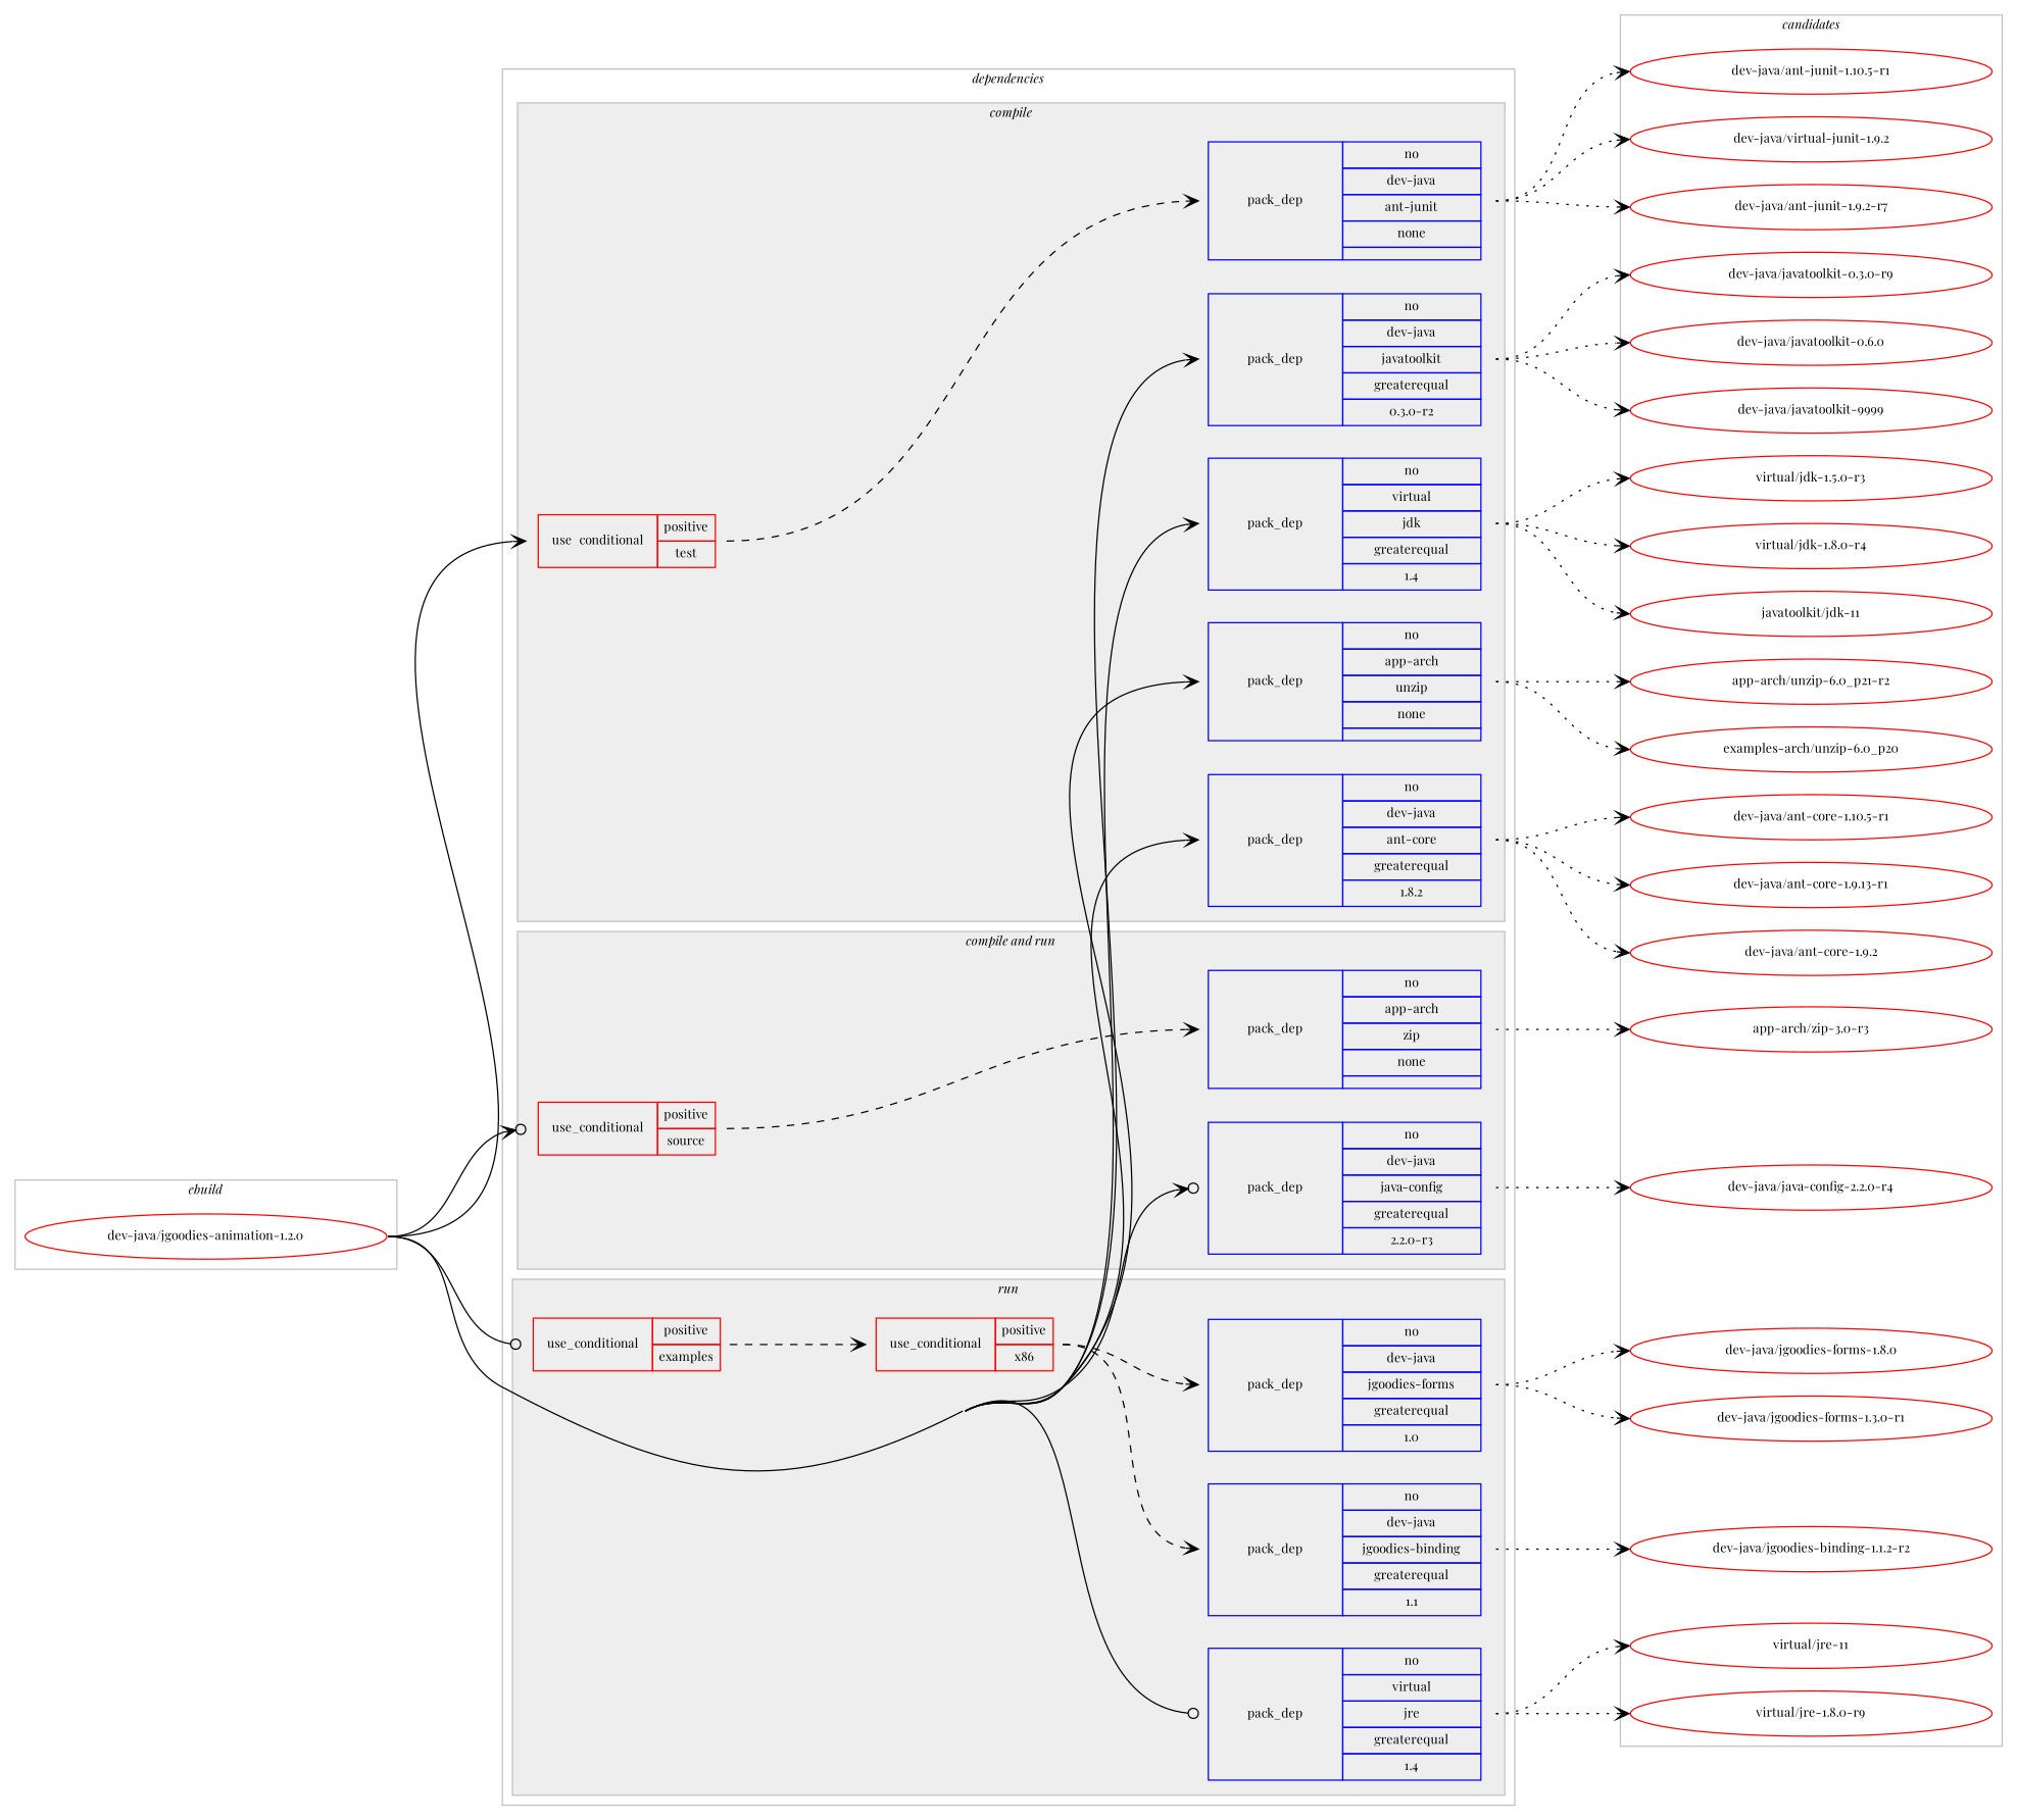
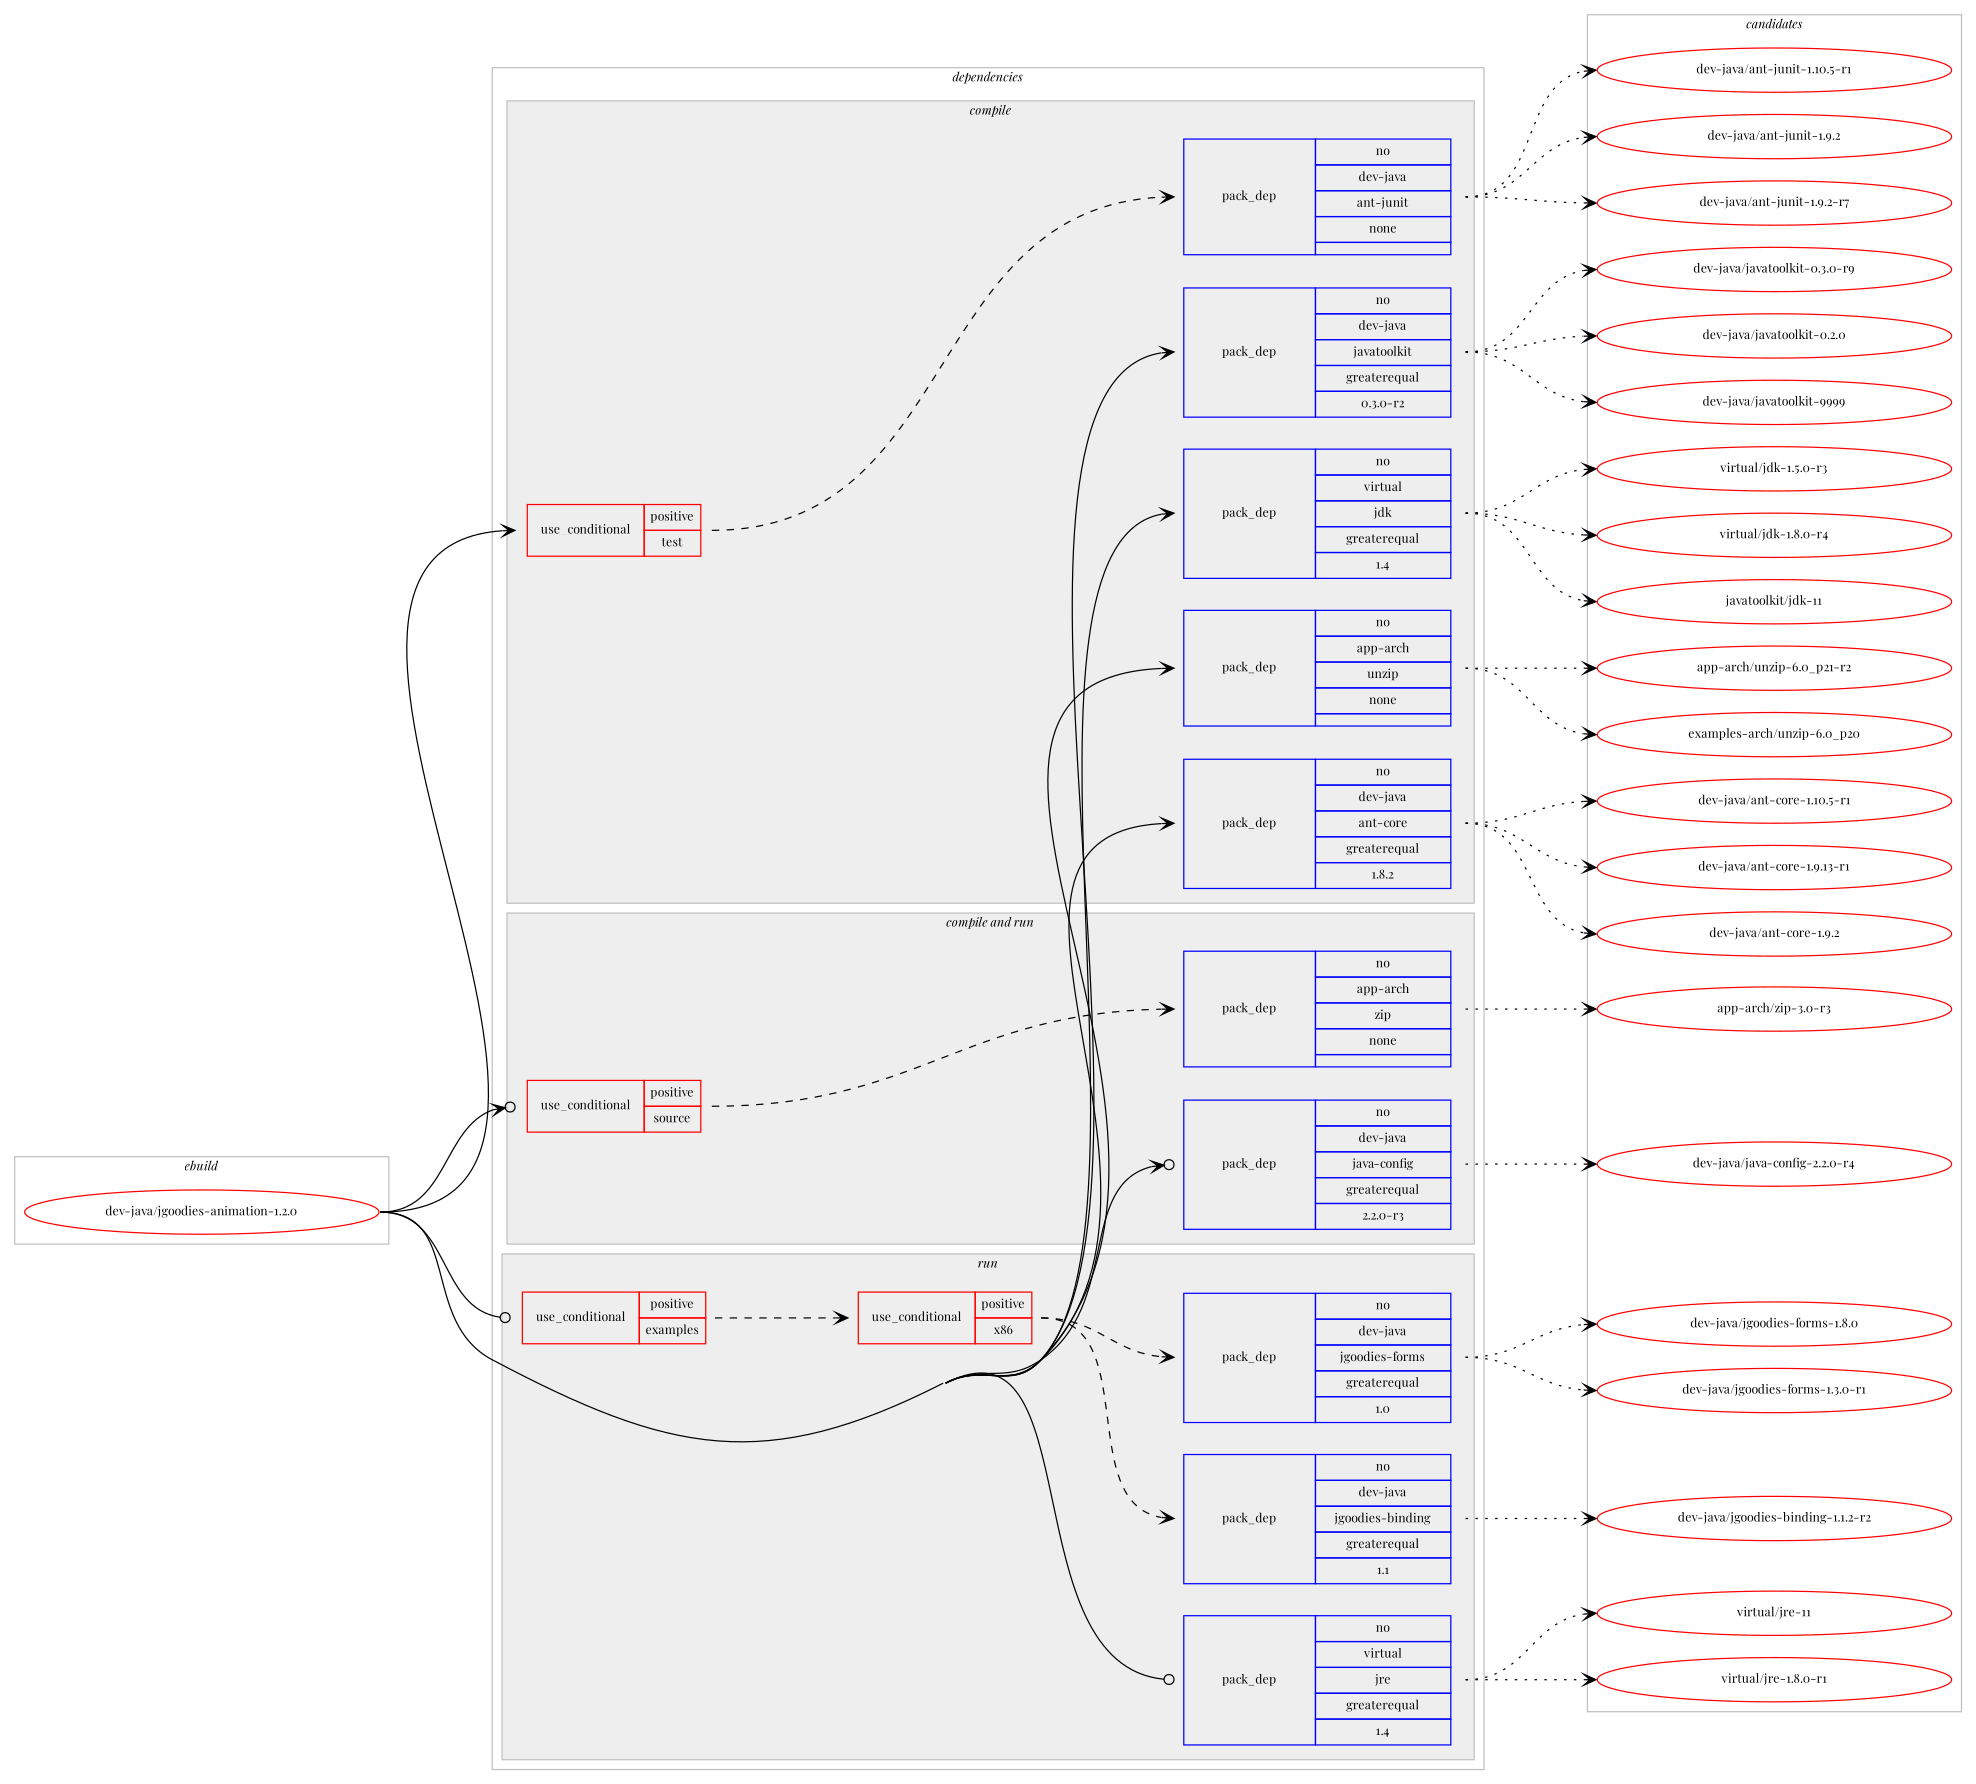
  digraph {
    compound=true
    concentrate=true
    fontname="Playfair Display"
    fontsize=10
    newrank=true
    rankdir=LR
    ranksep=1.5
    node [color=red fontname="Playfair Display" fontsize=10]
    edge [arrowhead=vee fontname="Playfair Display" headport=w style=dotted tailport=e weight=100]
    n1 [label="dev-java/jgoodies-animation-1.2.0" width=4]
    n2 [color=blue label=<<TABLE BORDER="0" CELLBORDER="1" CELLSPACING="0" CELLPADDING="4" WIDTH="220"><TR><TD ROWSPAN="6" CELLPADDING="30">pack_dep</TD></TR><TR><TD WIDTH="110">no</TD></TR><TR><TD>dev-java</TD></TR><TR><TD>ant-junit</TD></TR><TR><TD>none</TD></TR><TR><TD></TD></TR></TABLE>> shape=none]
    n3 [label=<<TABLE BORDER="0" CELLBORDER="1" CELLSPACING="0" CELLPADDING="4"><TR><TD ROWSPAN="3" CELLPADDING="10">use_conditional</TD></TR><TR><TD>positive</TD></TR><TR><TD>test</TD></TR></TABLE>> shape=none]
    n4 [color=blue label=<<TABLE BORDER="0" CELLBORDER="1" CELLSPACING="0" CELLPADDING="4" WIDTH="220"><TR><TD ROWSPAN="6" CELLPADDING="30">pack_dep</TD></TR><TR><TD WIDTH="110">no</TD></TR><TR><TD>app-arch</TD></TR><TR><TD>unzip</TD></TR><TR><TD>none</TD></TR><TR><TD></TD></TR></TABLE>> shape=none]
    n5 [color=blue label=<<TABLE BORDER="0" CELLBORDER="1" CELLSPACING="0" CELLPADDING="4" WIDTH="220"><TR><TD ROWSPAN="6" CELLPADDING="30">pack_dep</TD></TR><TR><TD WIDTH="110">no</TD></TR><TR><TD>dev-java</TD></TR><TR><TD>ant-core</TD></TR><TR><TD>greaterequal</TD></TR><TR><TD>1.8.2</TD></TR></TABLE>> shape=none]
    n6 [color=blue label=<<TABLE BORDER="0" CELLBORDER="1" CELLSPACING="0" CELLPADDING="4" WIDTH="220"><TR><TD ROWSPAN="6" CELLPADDING="30">pack_dep</TD></TR><TR><TD WIDTH="110">no</TD></TR><TR><TD>dev-java</TD></TR><TR><TD>javatoolkit</TD></TR><TR><TD>greaterequal</TD></TR><TR><TD>0.3.0-r2</TD></TR></TABLE>> shape=none]
    n7 [color=blue label=<<TABLE BORDER="0" CELLBORDER="1" CELLSPACING="0" CELLPADDING="4" WIDTH="220"><TR><TD ROWSPAN="6" CELLPADDING="30">pack_dep</TD></TR><TR><TD WIDTH="110">no</TD></TR><TR><TD>virtual</TD></TR><TR><TD>jdk</TD></TR><TR><TD>greaterequal</TD></TR><TR><TD>1.4</TD></TR></TABLE>> shape=none]
    n8 [color=blue label=<<TABLE BORDER="0" CELLBORDER="1" CELLSPACING="0" CELLPADDING="4" WIDTH="220"><TR><TD ROWSPAN="6" CELLPADDING="30">pack_dep</TD></TR><TR><TD WIDTH="110">no</TD></TR><TR><TD>app-arch</TD></TR><TR><TD>zip</TD></TR><TR><TD>none</TD></TR><TR><TD></TD></TR></TABLE>> shape=none]
    n9 [label=<<TABLE BORDER="0" CELLBORDER="1" CELLSPACING="0" CELLPADDING="4"><TR><TD ROWSPAN="3" CELLPADDING="10">use_conditional</TD></TR><TR><TD>positive</TD></TR><TR><TD>source</TD></TR></TABLE>> shape=none]
    n10 [color=blue label=<<TABLE BORDER="0" CELLBORDER="1" CELLSPACING="0" CELLPADDING="4" WIDTH="220"><TR><TD ROWSPAN="6" CELLPADDING="30">pack_dep</TD></TR><TR><TD WIDTH="110">no</TD></TR><TR><TD>dev-java</TD></TR><TR><TD>java-config</TD></TR><TR><TD>greaterequal</TD></TR><TR><TD>2.2.0-r3</TD></TR></TABLE>> shape=none]
    n11 [color=blue label=<<TABLE BORDER="0" CELLBORDER="1" CELLSPACING="0" CELLPADDING="4" WIDTH="220"><TR><TD ROWSPAN="6" CELLPADDING="30">pack_dep</TD></TR><TR><TD WIDTH="110">no</TD></TR><TR><TD>dev-java</TD></TR><TR><TD>jgoodies-binding</TD></TR><TR><TD>greaterequal</TD></TR><TR><TD>1.1</TD></TR></TABLE>> shape=none]
    n12 [color=blue label=<<TABLE BORDER="0" CELLBORDER="1" CELLSPACING="0" CELLPADDING="4" WIDTH="220"><TR><TD ROWSPAN="6" CELLPADDING="30">pack_dep</TD></TR><TR><TD WIDTH="110">no</TD></TR><TR><TD>dev-java</TD></TR><TR><TD>jgoodies-forms</TD></TR><TR><TD>greaterequal</TD></TR><TR><TD>1.0</TD></TR></TABLE>> shape=none]
    n13 [label=<<TABLE BORDER="0" CELLBORDER="1" CELLSPACING="0" CELLPADDING="4"><TR><TD ROWSPAN="3" CELLPADDING="10">use_conditional</TD></TR><TR><TD>positive</TD></TR><TR><TD>x86</TD></TR></TABLE>> shape=none]
    n14 [label=<<TABLE BORDER="0" CELLBORDER="1" CELLSPACING="0" CELLPADDING="4"><TR><TD ROWSPAN="3" CELLPADDING="10">use_conditional</TD></TR><TR><TD>positive</TD></TR><TR><TD>examples</TD></TR></TABLE>> shape=none]
    n15 [color=blue label=<<TABLE BORDER="0" CELLBORDER="1" CELLSPACING="0" CELLPADDING="4" WIDTH="220"><TR><TD ROWSPAN="6" CELLPADDING="30">pack_dep</TD></TR><TR><TD WIDTH="110">no</TD></TR><TR><TD>virtual</TD></TR><TR><TD>jre</TD></TR><TR><TD>greaterequal</TD></TR><TR><TD>1.4</TD></TR></TABLE>> shape=none]
    n16 [label="dev-java/ant-junit-1.10.5-r1" width=4]
-   n17 [label="dev-java/virtual-junit-1.9.2" width=4]
+   n17 [label="dev-java/ant-junit-1.9.2" width=4]
    n18 [label="dev-java/ant-junit-1.9.2-r7" width=4]
    n19 [label="examples-arch/unzip-6.0_p20" width=4]
    n20 [label="app-arch/unzip-6.0_p21-r2" width=4]
    n21 [label="dev-java/ant-core-1.10.5-r1" width=4]
    n22 [label="dev-java/ant-core-1.9.13-r1" width=4]
    n23 [label="dev-java/ant-core-1.9.2" width=4]
    n24 [label="dev-java/javatoolkit-0.3.0-r9" width=4]
-   n25 [label="dev-java/javatoolkit-0.6.0" width=4]
+   n25 [label="dev-java/javatoolkit-0.2.0" width=4]
    n26 [label="dev-java/javatoolkit-9999" width=4]
    n27 [label="virtual/jdk-1.5.0-r3" width=4]
    n28 [label="virtual/jdk-1.8.0-r4" width=4]
    n29 [label="javatoolkit/jdk-11" width=4]
    n30 [label="app-arch/zip-3.0-r3" width=4]
    n31 [label="dev-java/java-config-2.2.0-r4" width=4]
    n32 [label="dev-java/jgoodies-binding-1.1.2-r2" width=4]
    n33 [label="dev-java/jgoodies-forms-1.3.0-r1" width=4]
    n34 [label="dev-java/jgoodies-forms-1.8.0" width=4]
-   n35 [label="virtual/jre-1.8.0-r9" width=4]
+   n35 [label="virtual/jre-1.8.0-r1" width=4]
    n36 [label="virtual/jre-11" width=4]
    subgraph cluster_1 {
      color=gray
      label=<<i>ebuild</i>>
      rank=same
      n1
    }
    subgraph cluster_2 {
      color=gray
      label=<<i>dependencies</i>>
      subgraph cluster_3 {
        color=gray
        fillcolor="#eeeeee"
        label=<<i>compile</i>>
        style=filled
        subgraph sub_4 {
          color=gray
          fillcolor="#eeeeee"
          label=<<i>compile</i>>
          style=filled
          n3
          subgraph sub_5 {
            color=gray
            fillcolor="#eeeeee"
            label=<<i>compile</i>>
            style=filled
            n2
          }
        }
        subgraph sub_6 {
          color=gray
          fillcolor="#eeeeee"
          label=<<i>compile</i>>
          style=filled
          n4
        }
        subgraph sub_7 {
          color=gray
          fillcolor="#eeeeee"
          label=<<i>compile</i>>
          style=filled
          n5
        }
        subgraph sub_8 {
          color=gray
          fillcolor="#eeeeee"
          label=<<i>compile</i>>
          style=filled
          n6
        }
        subgraph sub_9 {
          color=gray
          fillcolor="#eeeeee"
          label=<<i>compile</i>>
          style=filled
          n7
        }
      }
      subgraph cluster_10 {
        color=gray
        fillcolor="#eeeeee"
        label=<<i>compile and run</i>>
        style=filled
        subgraph sub_11 {
          color=gray
          fillcolor="#eeeeee"
          label=<<i>compile and run</i>>
          style=filled
          n9
          subgraph sub_12 {
            color=gray
            fillcolor="#eeeeee"
            label=<<i>compile and run</i>>
            style=filled
            n8
          }
        }
        subgraph sub_13 {
          color=gray
          fillcolor="#eeeeee"
          label=<<i>compile and run</i>>
          style=filled
          n10
        }
      }
      subgraph cluster_14 {
        color=gray
        fillcolor="#eeeeee"
        label=<<i>run</i>>
        style=filled
        subgraph sub_15 {
          color=gray
          fillcolor="#eeeeee"
          label=<<i>run</i>>
          style=filled
          n14
          subgraph sub_16 {
            color=gray
            fillcolor="#eeeeee"
            label=<<i>run</i>>
            style=filled
            n13
            subgraph sub_17 {
              color=gray
              fillcolor="#eeeeee"
              label=<<i>run</i>>
              style=filled
              n11
            }
            subgraph sub_18 {
              color=gray
              fillcolor="#eeeeee"
              label=<<i>run</i>>
              style=filled
              n12
            }
          }
        }
        subgraph sub_19 {
          color=gray
          fillcolor="#eeeeee"
          label=<<i>run</i>>
          style=filled
          n15
        }
      }
    }
    subgraph cluster_20 {
      color=gray
      label=<<i>candidates</i>>
      rank=same
      subgraph sub_21 {
        color=black
        label=<<i>candidates</i>>
        nodesep=1
        rank=same
        n16
        n17
        n18
      }
      subgraph sub_22 {
        color=black
        label=<<i>candidates</i>>
        nodesep=1
        rank=same
        n19
        n20
      }
      subgraph sub_23 {
        color=black
        label=<<i>candidates</i>>
        nodesep=1
        rank=same
        n21
        n22
        n23
      }
      subgraph sub_24 {
        color=black
        label=<<i>candidates</i>>
        nodesep=1
        rank=same
        n24
        n25
        n26
      }
      subgraph sub_25 {
        color=black
        label=<<i>candidates</i>>
        nodesep=1
        rank=same
        n27
        n28
        n29
      }
      subgraph sub_26 {
        color=black
        label=<<i>candidates</i>>
        nodesep=1
        rank=same
        n30
      }
      subgraph sub_27 {
        color=black
        label=<<i>candidates</i>>
        nodesep=1
        rank=same
        n31
      }
      subgraph sub_28 {
        color=black
        label=<<i>candidates</i>>
        nodesep=1
        rank=same
        n32
      }
      subgraph sub_29 {
        color=black
        label=<<i>candidates</i>>
        nodesep=1
        rank=same
        n33
        n34
      }
      subgraph sub_30 {
        color=black
        label=<<i>candidates</i>>
        nodesep=1
        rank=same
        n35
        n36
      }
    }
    n1 -> n3 [style=solid weight=20]
    n1 -> n4 [style=solid weight=20]
    n1 -> n5 [style=solid weight=20]
    n1 -> n6 [style=solid weight=20]
    n1 -> n7 [style=solid weight=20]
    n1 -> n9 [arrowhead=odotvee style=solid weight=20]
    n1 -> n10 [arrowhead=odotvee style=solid weight=20]
    n1 -> n14 [arrowhead=odot style=solid weight=20]
    n1 -> n15 [arrowhead=odot style=solid weight=20]
    n2 -> n16
    n2 -> n17
    n2 -> n18
    n3 -> n2 [style=dashed weight=20]
    n4 -> n19
    n4 -> n20
    n5 -> n21
    n5 -> n22
    n5 -> n23
    n6 -> n24
    n6 -> n25
    n6 -> n26
    n7 -> n27
    n7 -> n28
    n7 -> n29
    n8 -> n30
    n9 -> n8 [style=dashed weight=20]
    n10 -> n31
    n11 -> n32
    n12 -> n33
    n12 -> n34
    n13 -> n11 [style=dashed weight=20]
    n13 -> n12 [style=dashed weight=20]
    n14 -> n13 [style=dashed weight=20]
    n15 -> n35
    n15 -> n36
  }
